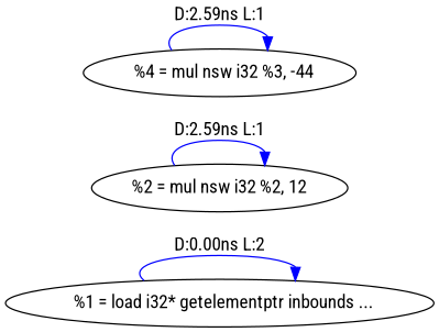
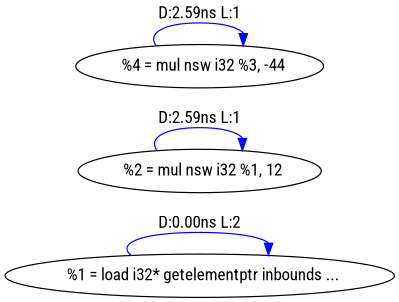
  digraph {
    fontname="Roboto Condensed"
    rankdir=LR
    node [fontname="Roboto Condensed"]
    edge [color=blue fontname="Roboto Condensed"]
    n1 [label="  %1 = load i32* getelementptr inbounds ..."]
-   n2 [label="%2 = mul nsw i32 %2, 12"]
+   n2 [label="  %2 = mul nsw i32 %1, 12"]
    n3 [label="  %4 = mul nsw i32 %3, -44"]
    n1 -> n1 [label="D:0.00ns L:2"]
    n2 -> n2 [label="D:2.59ns L:1"]
    n3 -> n3 [label="D:2.59ns L:1"]
  }
